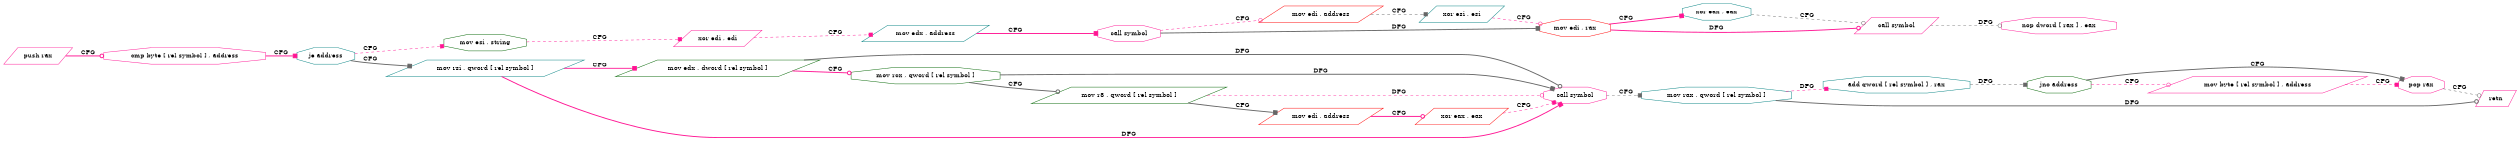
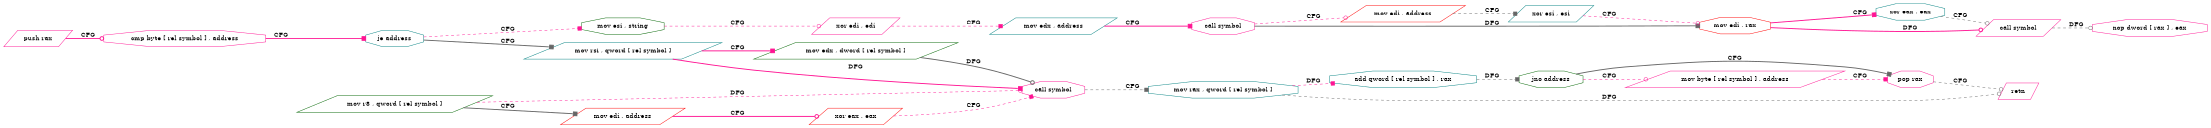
  digraph {
    rankdir=LR
    node [color=deeppink shape=parallelogram]
    edge [arrowhead=box color=deeppink style=dashed]
    n1 [label="push rax"]
    n2 [label="cmp byte [ rel symbol ] , address" shape=octagon]
    n3 [color=teal label="je address" shape=octagon]
    n4 [color=darkgreen label="mov esi , string" shape=octagon]
    n5 [color=teal label="mov rsi , qword [ rel symbol ]"]
    n6 [label="xor edi , edi"]
    n7 [color=darkgreen label="mov edx , dword [ rel symbol ]"]
    n8 [label="call symbol" shape=octagon]
    n9 [color=teal label="mov edx , address"]
-   n10 [color=darkgreen label="mov rcx , qword [ rel symbol ]" shape=octagon]
    n11 [color=teal label="mov rax , qword [ rel symbol ]" shape=octagon]
    n12 [label="call symbol" shape=octagon]
    n13 [color=red label="mov edi , address"]
    n14 [color=red label="mov edi , rax" shape=octagon]
    n15 [color=teal label="xor esi , esi"]
    n16 [color=teal label="xor eax , eax" shape=octagon]
    n17 [label="call symbol"]
    n18 [label="nop dword [ rax ] , eax" shape=octagon]
    n19 [color=darkgreen label="mov r8 , qword [ rel symbol ]"]
    n20 [color=red label="mov edi , address"]
    n21 [color=red label="xor eax , eax"]
    n22 [color=teal label="add qword [ rel symbol ] , rax" shape=octagon]
    n23 [label=retn]
    n24 [color=darkgreen label="jno address" shape=octagon]
    n25 [label="pop rax" shape=octagon]
    n26 [label="mov byte [ rel symbol ] , address"]
    n1 -> n2 [arrowhead=odot label=CFG style=bold]
    n2 -> n3 [label=CFG style=bold]
    n3 -> n4 [label=CFG]
    n3 -> n5 [color=gray40 label=CFG style=bold]
-   n4 -> n6 [label=CFG]
+   n4 -> n6 [arrowhead=odot label=CFG]
    n5 -> n7 [label=CFG style=bold]
    n5 -> n8 [label=DFG style=bold]
    n6 -> n9 [label=CFG]
    n7 -> n8 [arrowhead=odot color=gray40 label=DFG style=bold]
-   n7 -> n10 [arrowhead=odot label=CFG style=bold]
    n8 -> n11 [color=gray40 label=CFG]
    n9 -> n12 [label=CFG style=bold]
-   n10 -> n8 [color=gray40 label=DFG style=bold]
-   n10 -> n19 [arrowhead=odot color=gray40 label=CFG style=bold]
    n11 -> n22 [label=DFG]
-   n11 -> n23 [arrowhead=odot color=gray40 label=DFG style=bold]
+   n11 -> n23 [arrowhead=odot color=gray40 label=DFG]
    n12 -> n13 [arrowhead=odot label=CFG]
    n12 -> n14 [color=gray40 label=DFG style=bold]
    n13 -> n15 [color=gray40 label=CFG]
    n14 -> n16 [label=CFG style=bold]
    n14 -> n17 [arrowhead=odot label=DFG style=bold]
    n15 -> n14 [arrowhead=odot label=CFG]
    n16 -> n17 [arrowhead=odot color=gray40 label=CFG]
    n17 -> n18 [arrowhead=odot color=gray40 label=DFG]
    n19 -> n8 [arrowhead=odot label=DFG]
    n19 -> n20 [color=gray40 label=CFG style=bold]
    n20 -> n21 [arrowhead=odot label=CFG style=bold]
    n21 -> n8 [label=CFG]
    n22 -> n24 [color=gray40 label=DFG]
    n24 -> n25 [color=gray40 label=CFG style=bold]
    n24 -> n26 [arrowhead=odot label=CFG]
    n25 -> n23 [arrowhead=odot color=gray40 label=CFG]
    n26 -> n25 [label=CFG]
  }
